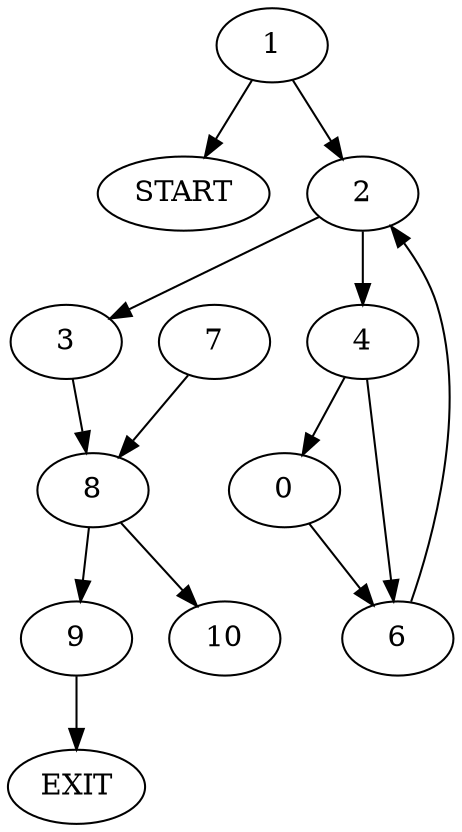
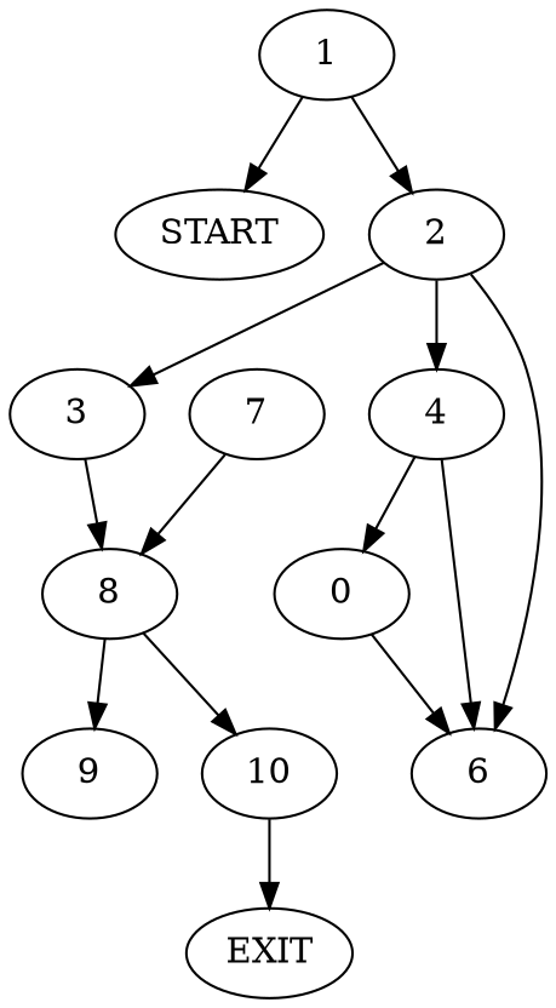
  digraph {
    n1 [label=START]
    1
    2
    n4 [label=EXIT]
    3
    4
    8
    n8 [label=0]
    6
    7
    9
    10
    1 -> n1
    1 -> 2
    2 -> 3
    2 -> 4
    3 -> 8
    4 -> n8
    4 -> 6
    8 -> 9
    8 -> 10
    n8 -> 6
-   6 -> 2
+   2 -> 6
    7 -> 8
-   9 -> n4
+   10 -> n4
  }
